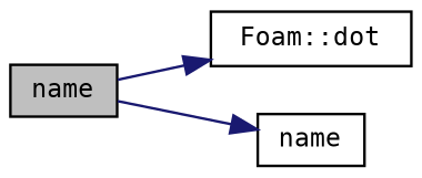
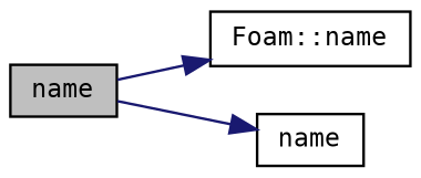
  digraph {
    rankdir=LR
    fontname="DejaVu Sans Mono"
    node [color=black fontname="DejaVu Sans Mono" fontsize=10 shape=record]
    edge [color=midnightblue fontname="DejaVu Sans Mono" fontsize=10 labelfontname=FreeSans labelfontsize=10 style=solid]
    n1 [fillcolor=grey75 fontcolor=black height=0.2 label=name style=filled width=0.4]
-   n2 [height=0.2 label="Foam::dot" width=0.4]
+   n2 [height=0.2 label="Foam::name" width=0.4]
    n3 [height=0.2 label=name width=0.4]
    n1 -> n2
    n1 -> n3
  }
